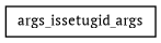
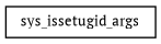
  digraph {
    rankdir=LR
    fontname="PT Serif"
-   n1 [color=black fillcolor=white fontname="PT Serif" fontsize=10 height=0.2 label=args_issetugid_args shape=record style=filled width=0.4]
+   n1 [color=black fillcolor=white fontname="PT Serif" fontsize=10 height=0.2 label=sys_issetugid_args shape=record style=filled width=0.4]
  }
